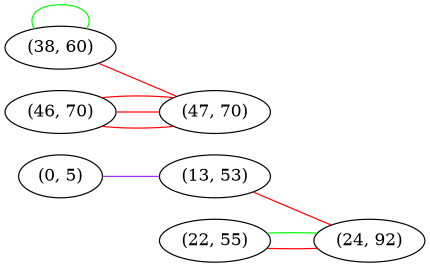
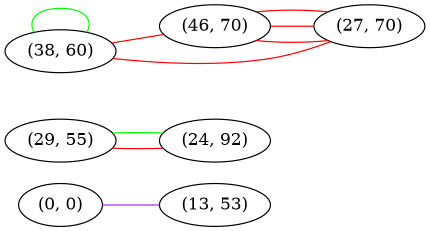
  graph {
    rankdir=LR
    edge [color=red weight=1]
-   "(0, 0)" [label="(0, 5)"]
+   "(0, 0)"
    "(13, 53)"
    n3 [label="(24, 92)"]
    "(38, 60)"
    "(46, 70)"
-   "(47, 70)"
-   "(29, 55)" [label="(22, 55)"]
+   "(47, 70)" [label="(27, 70)"]
+   "(29, 55)"
    "(0, 0)" -- "(13, 53)" [color=purple weight=4]
-   "(13, 53)" -- n3
    "(38, 60)" -- "(38, 60)" [color=green weight=2]
+   "(38, 60)" -- "(46, 70)"
    "(38, 60)" -- "(47, 70)"
    "(46, 70)" -- "(47, 70)"
    "(46, 70)" -- "(47, 70)"
    "(46, 70)" -- "(47, 70)"
    "(29, 55)" -- n3
    "(29, 55)" -- n3 [color=green weight=2]
  }
